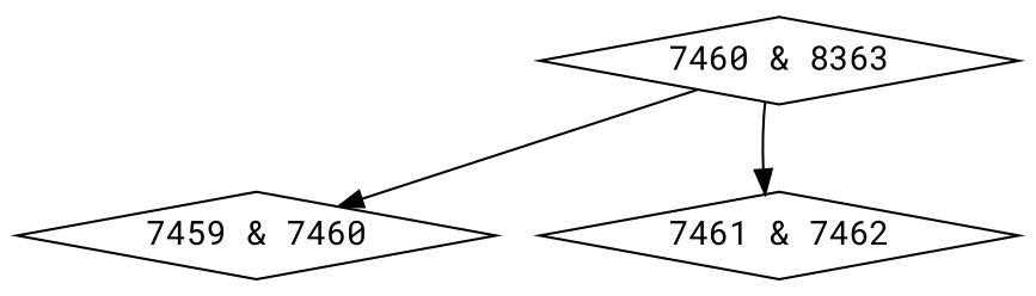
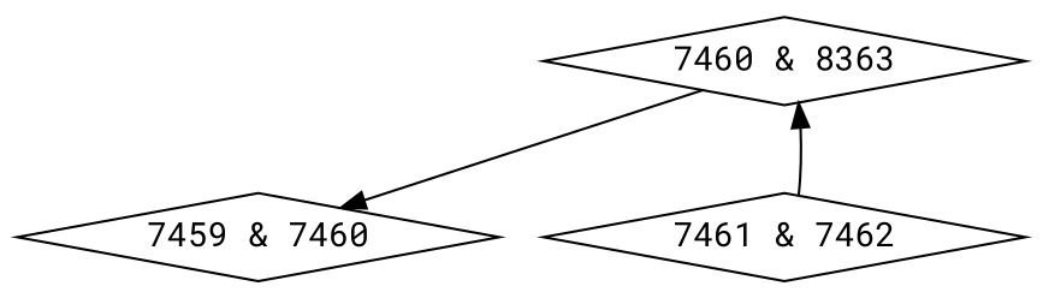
  digraph {
    fontname="Roboto Mono"
    node [fontname="Roboto Mono" shape=diamond]
    edge [fontname="Roboto Mono"]
    n1 [label="7459 & 7460"]
    n2 [label="7460 & 8363"]
    n3 [label="7461 & 7462"]
    n2 -> n1
-   n2 -> n3
+   n3 -> n2
  }
